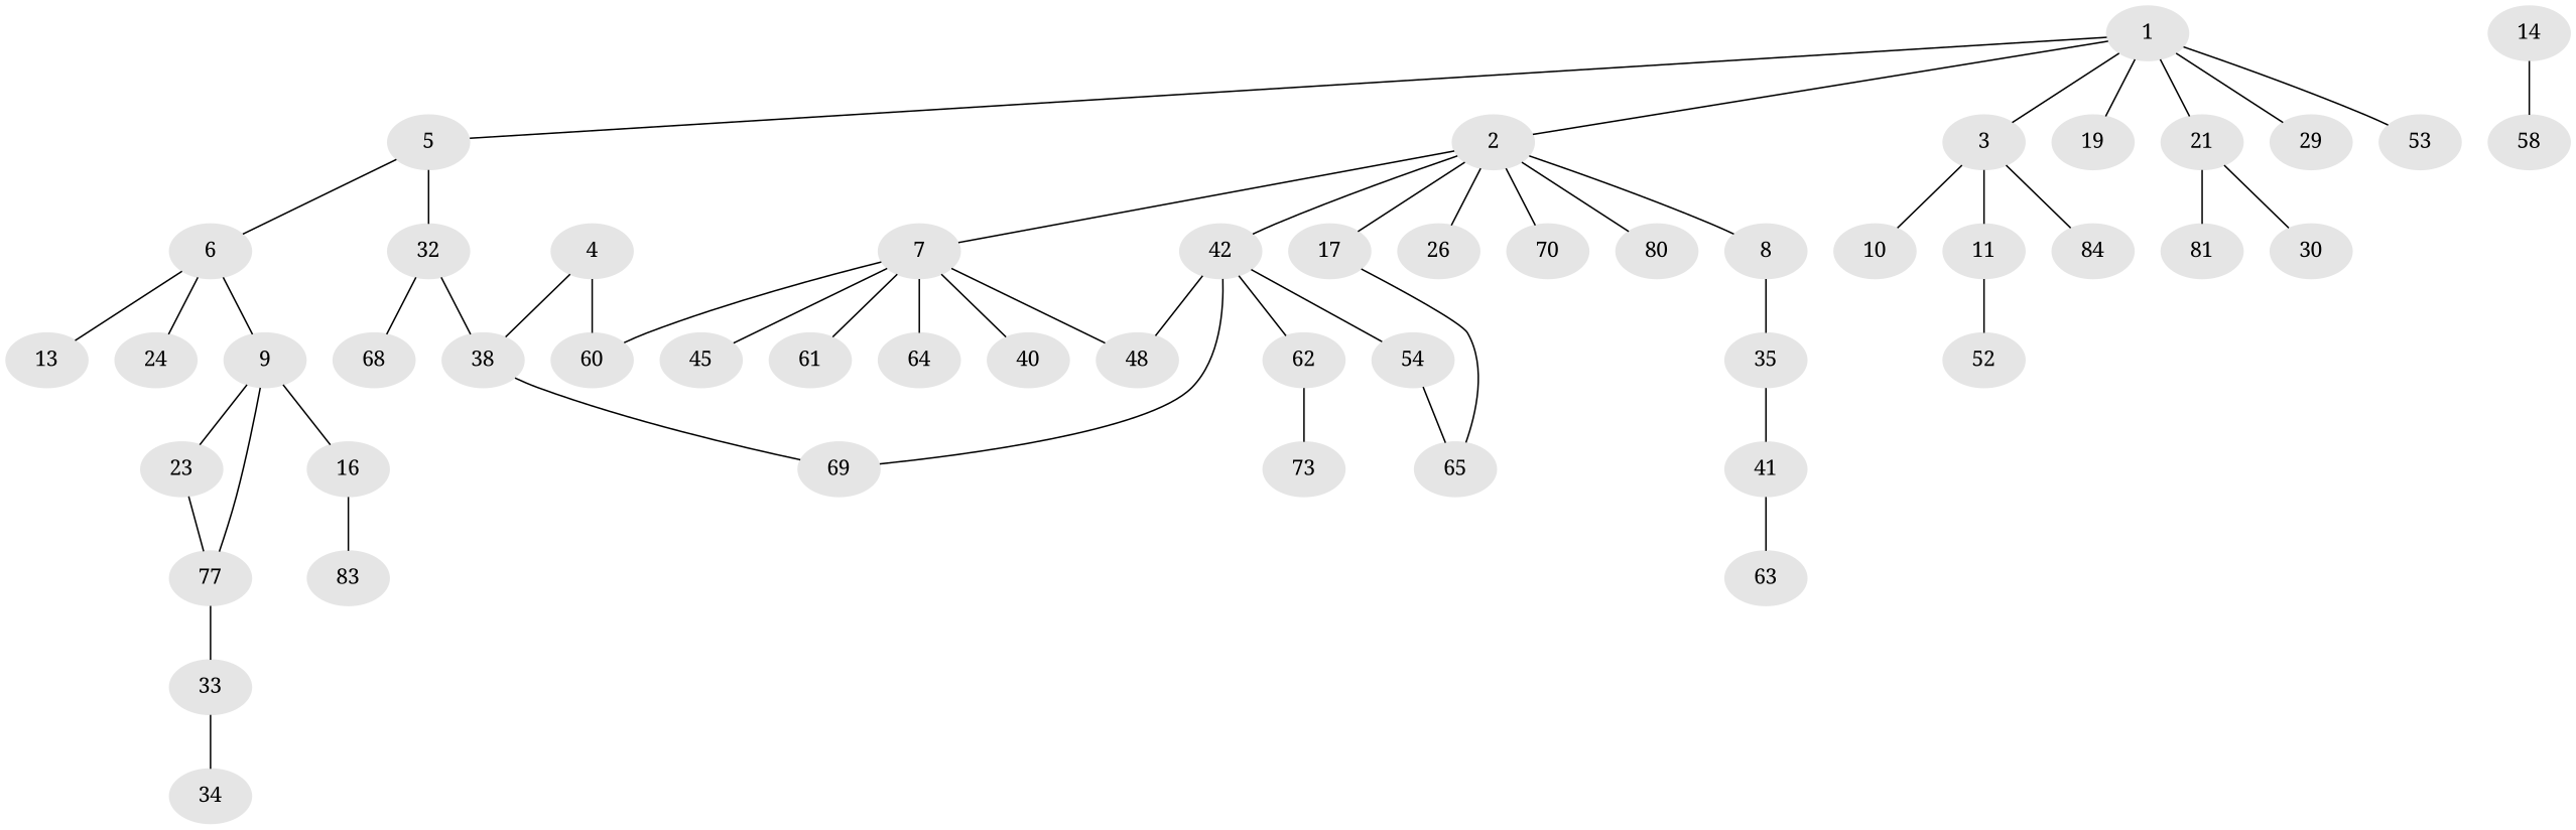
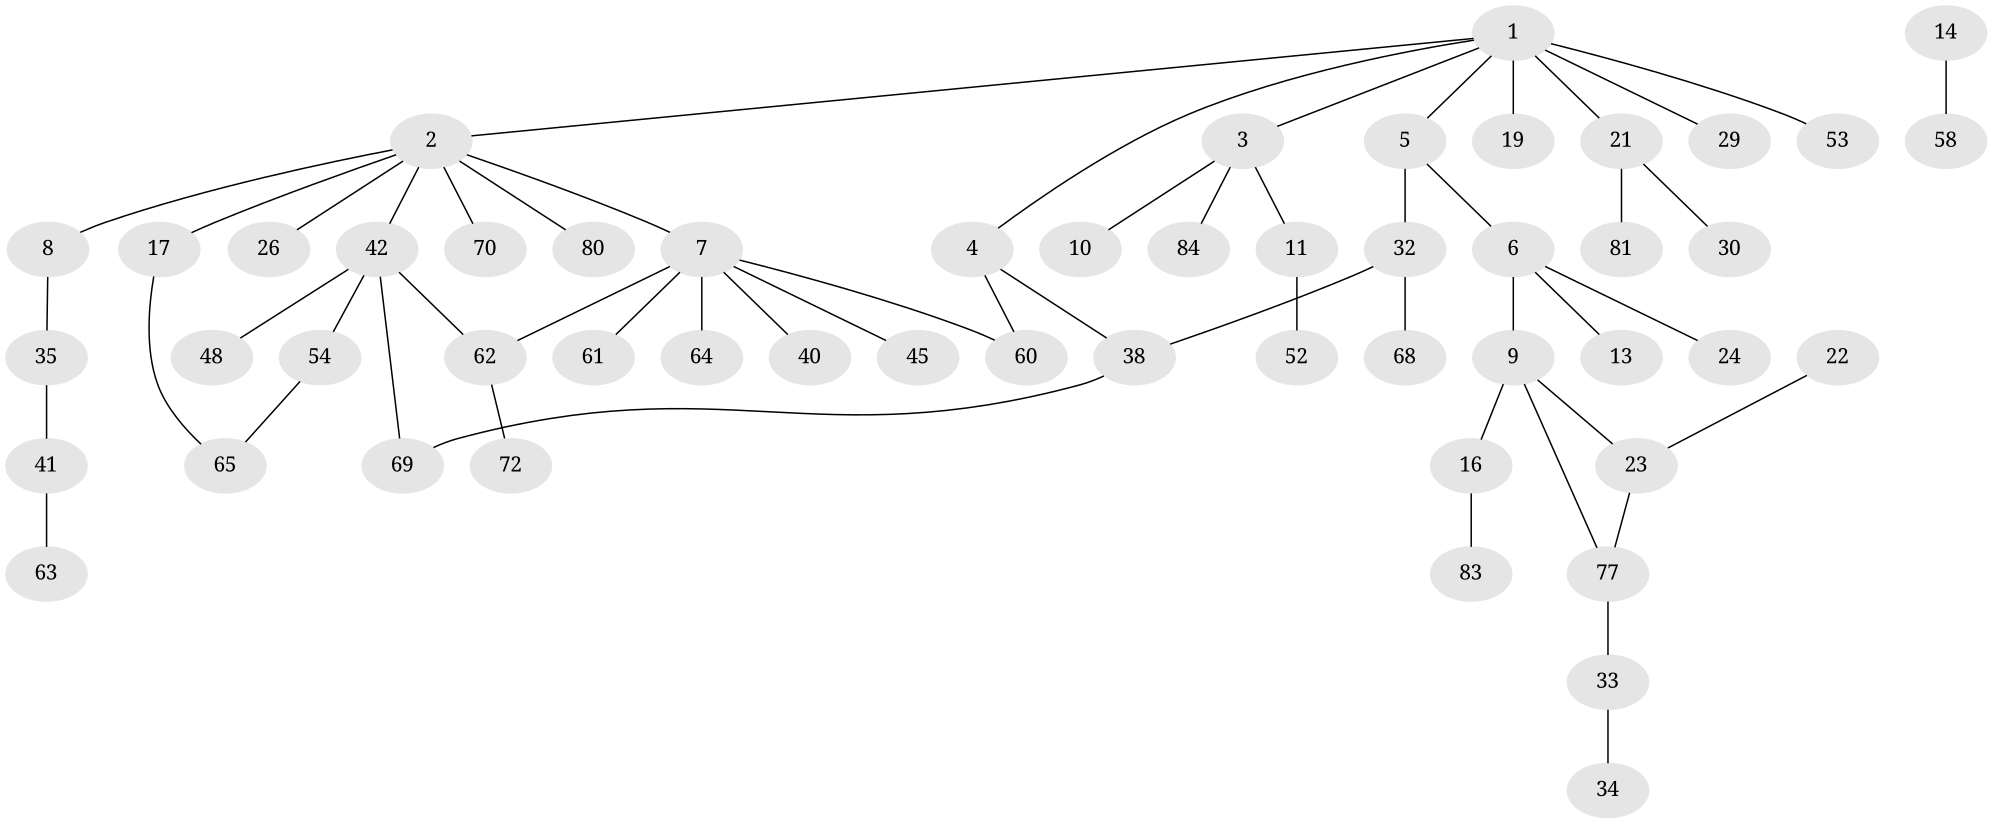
  graph {
    fontname="Noto Serif"
    node [color=gray90 fontname="Noto Serif" style=filled]
    edge [fontname="Noto Serif"]
    1
    2
    3
    4
    5 [super="+88"]
    19 [super="+49"]
    21
    29 [super="+39"]
    53
    7 [super="+15+78+25"]
    8
    17 [super="+31"]
    26 [super="+79+56"]
    42
    70
    80
    10 [super="+12"]
    11 [super="+46+67"]
    84
    38 [super="+82"]
    60
    6
    32
    30
    81
    48
    40
    45
    61 [super="+87"]
    64
    35
    14 [super="+18+77"]
    58
    65
    69
    54 [super="+59"]
    62
    52
    9 [super="+20"]
    13
    24 [super="+28"]
    68
    16
    23 [super="+44+43"]
    n45 [label=77 super="+47"]
    41
    83
+   22
    33 [super="+50"]
    34 [super="+74"]
    63
-   73
+   73 [label=72]
    1 -- 2
    1 -- 3
+   1 -- 4
    1 -- 5
    1 -- 19
    1 -- 21
    1 -- 29 [weight=2]
    1 -- 53
    2 -- 7
    2 -- 8
    2 -- 17
    2 -- 26
    2 -- 42
    2 -- 70
    2 -- 80
    3 -- 10
    3 -- 11
    3 -- 84
    4 -- 38
    4 -- 60
    5 -- 6
    5 -- 32
    21 -- 30
    21 -- 81
    7 -- 60
-   7 -- 48
+   7 -- 62
    7 -- 40
    7 -- 45
    7 -- 61
    7 -- 64
    8 -- 35
    17 -- 65
    42 -- 48
    42 -- 69
    42 -- 54
    42 -- 62
    11 -- 52
    38 -- 69
    6 -- 9
    6 -- 13
    6 -- 24
    32 -- 38
    32 -- 68
    35 -- 41
    14 -- 58
    54 -- 65
    62 -- 73
    9 -- 16
    9 -- 23
    9 -- n45
    16 -- 83
    23 -- n45
    n45 -- 33
    41 -- 63
+   22 -- 23
    33 -- 34
  }
